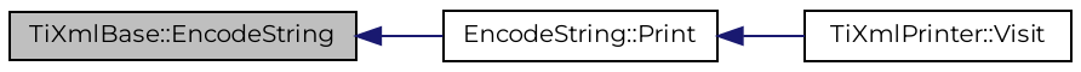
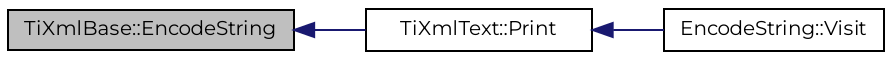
  digraph {
    fontname=Montserrat
    rankdir=LR
    node [color=black fillcolor=white fontname=Montserrat fontsize=10 shape=record style=filled]
    edge [color=midnightblue dir=back fontname=Montserrat fontsize=10 labelfontname=Helvetica labelfontsize=10 style=solid]
    n1 [fillcolor=grey75 fontcolor=black height=0.2 label="TiXmlBase::EncodeString" width=0.4]
-   n2 [height=0.2 label="EncodeString::Print" width=0.4]
-   n3 [height=0.2 label="TiXmlPrinter::Visit" width=0.4]
+   n2 [height=0.2 label="TiXmlText::Print" width=0.4]
+   n3 [height=0.2 label="EncodeString::Visit" width=0.4]
    n1 -> n2
    n2 -> n3
  }
